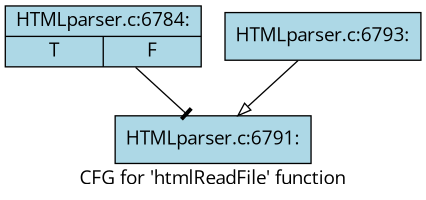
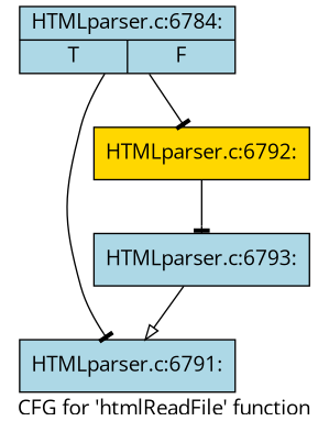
  digraph {
    fontname="Open Sans"
    label="CFG for 'htmlReadFile' function"
    node [fillcolor=lightblue fontname="Open Sans" shape=record style=filled]
    edge [arrowhead=tee fontname="Open Sans"]
    n1 [label="{HTMLparser.c:6784:|{<s0>T|<s1>F}}"]
    n2 [label="{HTMLparser.c:6791:}"]
+   n3 [fillcolor=gold label="{HTMLparser.c:6792:}"]
    n4 [label="{HTMLparser.c:6793:}"]
    n1 -> n2
+   n1 -> n3
+   n3 -> n4
    n4 -> n2 [arrowhead=onormal]
  }
